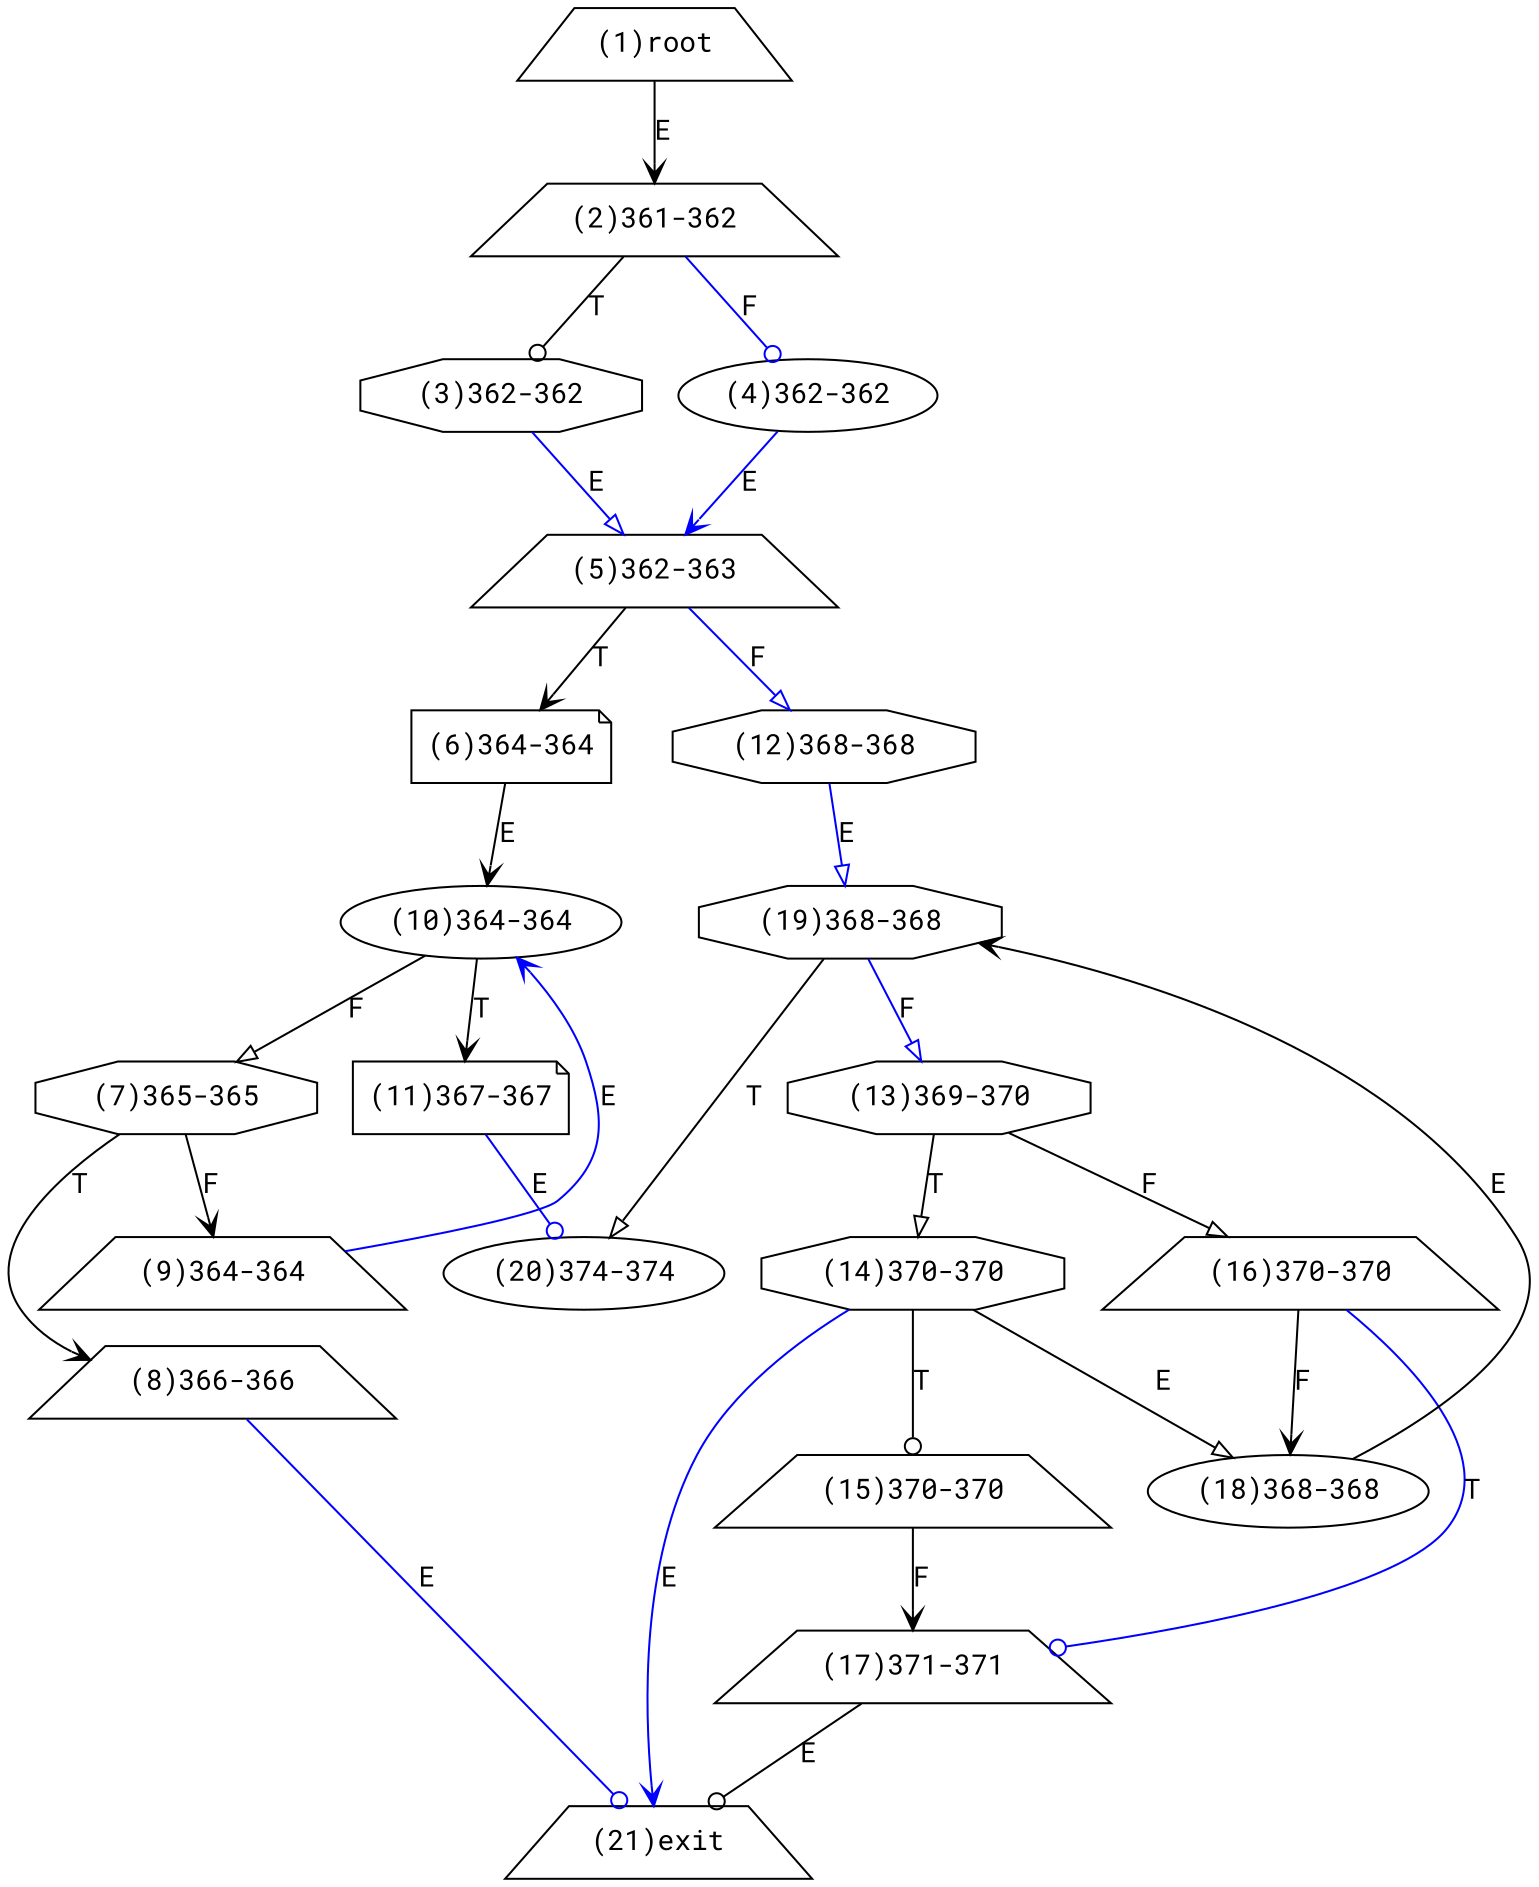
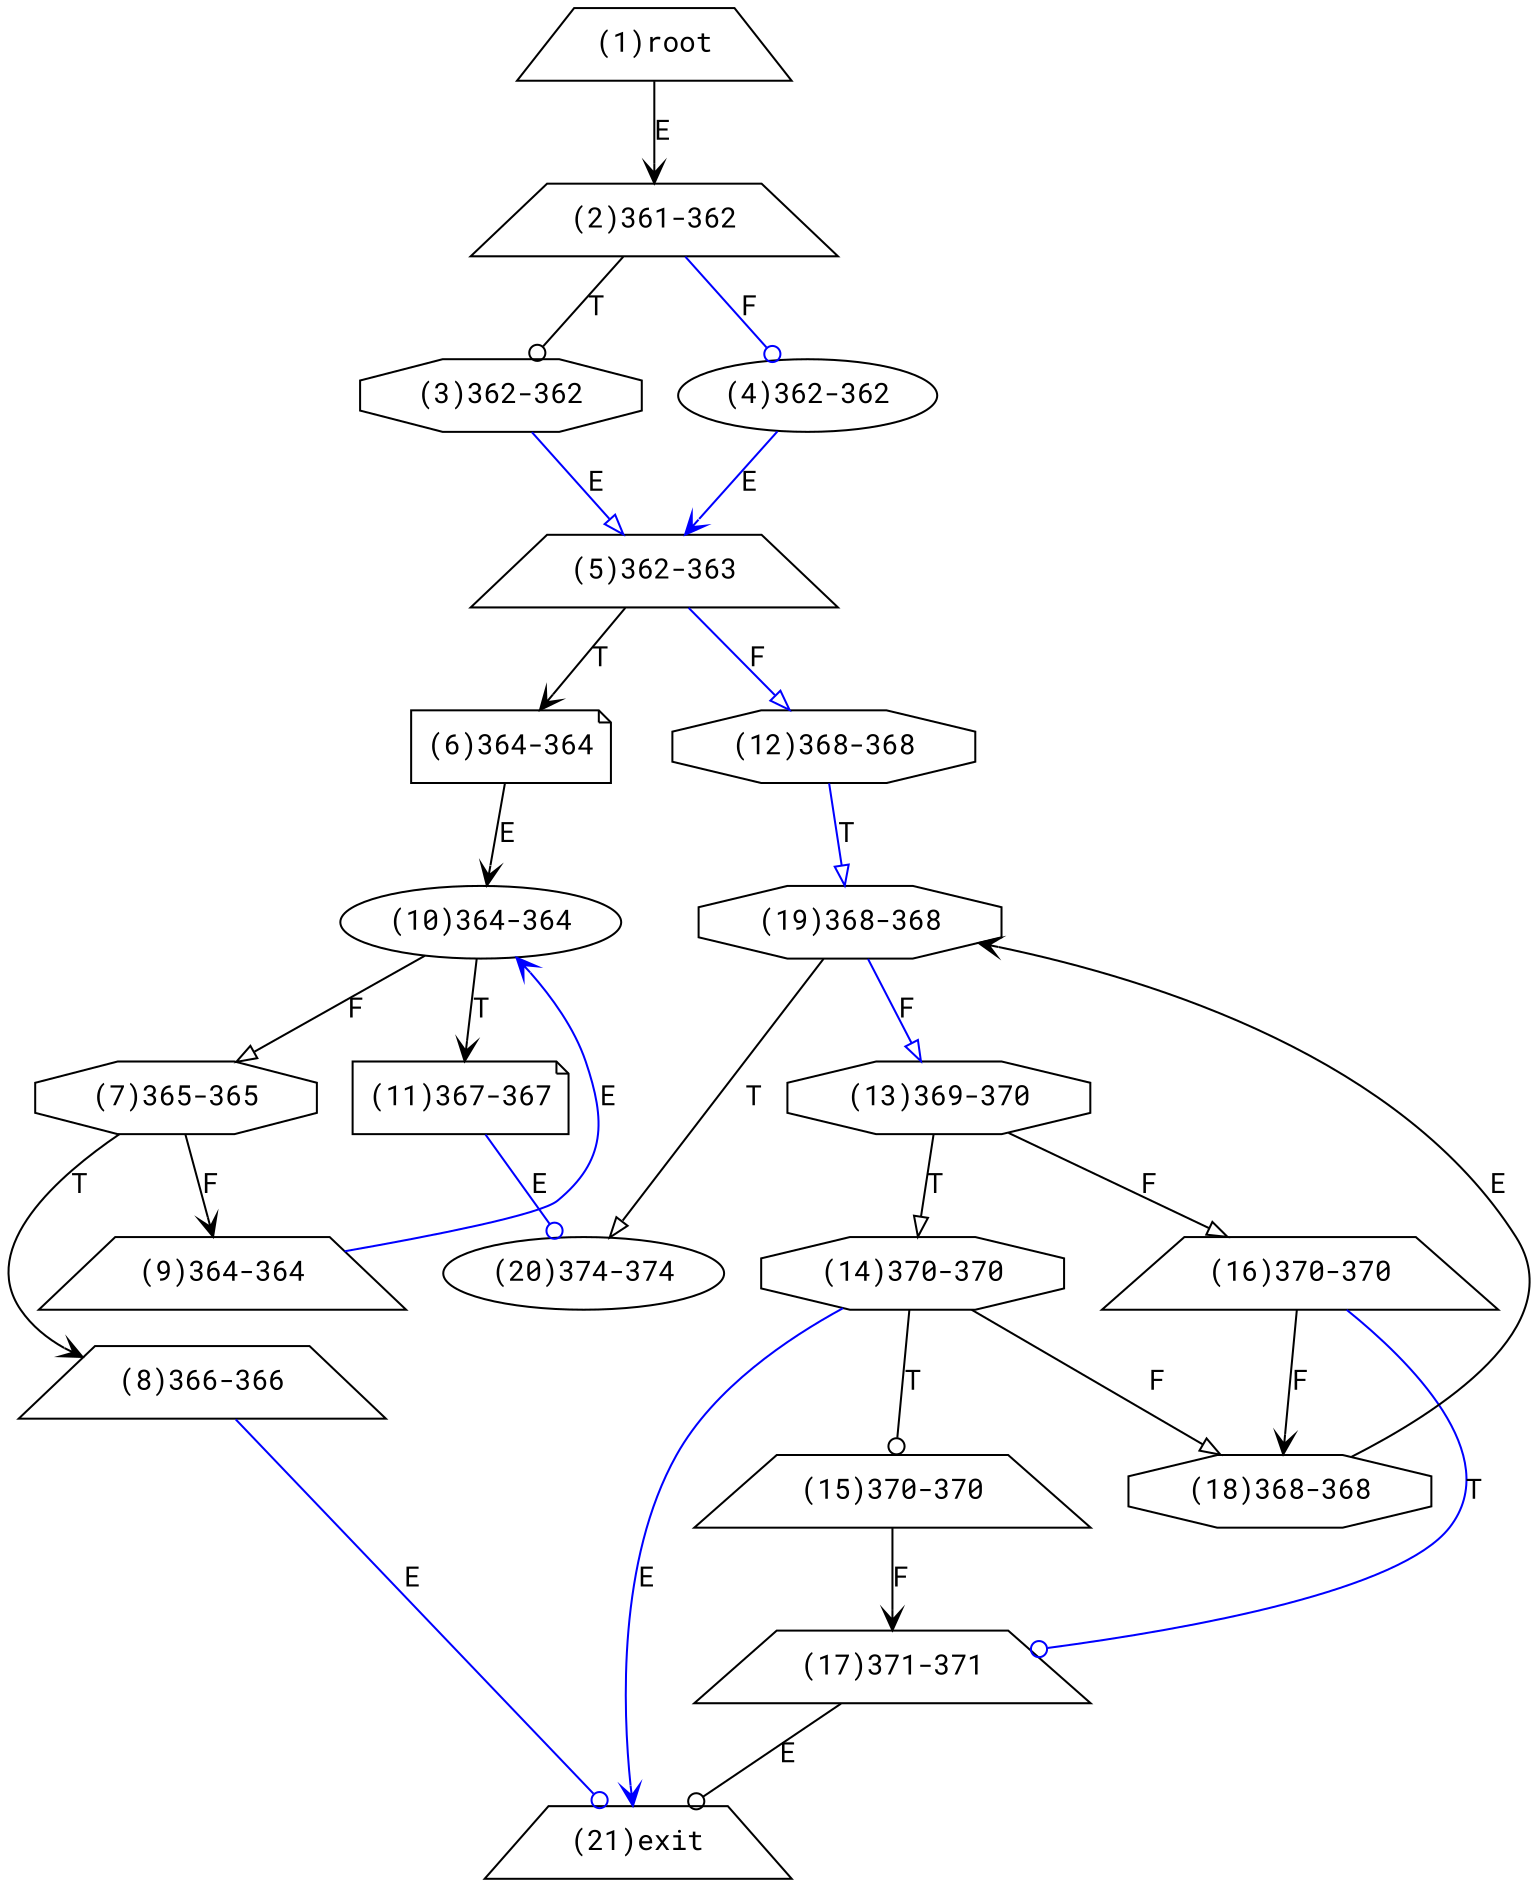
  digraph {
    fontname="Roboto Mono"
    node [fontname="Roboto Mono" shape=trapezium]
    edge [arrowhead=vee color=black fontname="Roboto Mono"]
    n1 [label="(1)root"]
    n2 [label="(2)361-362"]
    n3 [label="(3)362-362" shape=octagon]
    n4 [label="(4)362-362" shape=ellipse]
    n5 [label="(5)362-363"]
    n6 [label="(6)364-364" shape=note]
    n7 [label="(12)368-368" shape=octagon]
    n8 [label="(10)364-364" shape=ellipse]
    n9 [label="(19)368-368" shape=octagon]
    n10 [label="(7)365-365" shape=octagon]
    n11 [label="(11)367-367" shape=note]
    n12 [label="(8)366-366"]
    n13 [label="(9)364-364"]
    n14 [label="(21)exit"]
    n15 [label="(20)374-374" shape=ellipse]
    n16 [label="(13)369-370" shape=octagon]
    n17 [label="(14)370-370" shape=octagon]
    n18 [label="(16)370-370"]
    n19 [label="(15)370-370"]
-   n20 [label="(18)368-368" shape=ellipse]
+   n20 [label="(18)368-368" shape=octagon]
    n21 [label="(17)371-371"]
    n1 -> n2 [label=E]
    n2 -> n3 [arrowhead=odot label=T]
    n2 -> n4 [arrowhead=odot color=blue label=F]
    n3 -> n5 [arrowhead=onormal color=blue label=E]
    n4 -> n5 [color=blue label=E]
    n5 -> n6 [label=T]
    n5 -> n7 [arrowhead=onormal color=blue label=F]
    n6 -> n8 [label=E]
-   n7 -> n9 [arrowhead=onormal color=blue label=E]
+   n7 -> n9 [arrowhead=onormal color=blue label=T]
    n8 -> n10 [arrowhead=onormal label=F]
    n8 -> n11 [label=T]
    n9 -> n15 [arrowhead=onormal label=T]
    n9 -> n16 [arrowhead=onormal color=blue label=F]
    n10 -> n12 [label=T]
    n10 -> n13 [label=F]
    n11 -> n15 [arrowhead=odot color=blue label=E]
    n12 -> n14 [arrowhead=odot color=blue label=E]
    n13 -> n8 [color=blue label=E]
    n16 -> n17 [arrowhead=onormal label=T]
    n16 -> n18 [arrowhead=onormal label=F]
    n17 -> n14 [color=blue label=E]
    n17 -> n19 [arrowhead=odot label=T]
-   n17 -> n20 [arrowhead=onormal label=E]
+   n17 -> n20 [arrowhead=onormal label=F]
    n18 -> n20 [label=F]
    n18 -> n21 [arrowhead=odot color=blue label=T]
    n19 -> n21 [label=F]
    n20 -> n9 [label=E]
    n21 -> n14 [arrowhead=odot label=E]
  }
